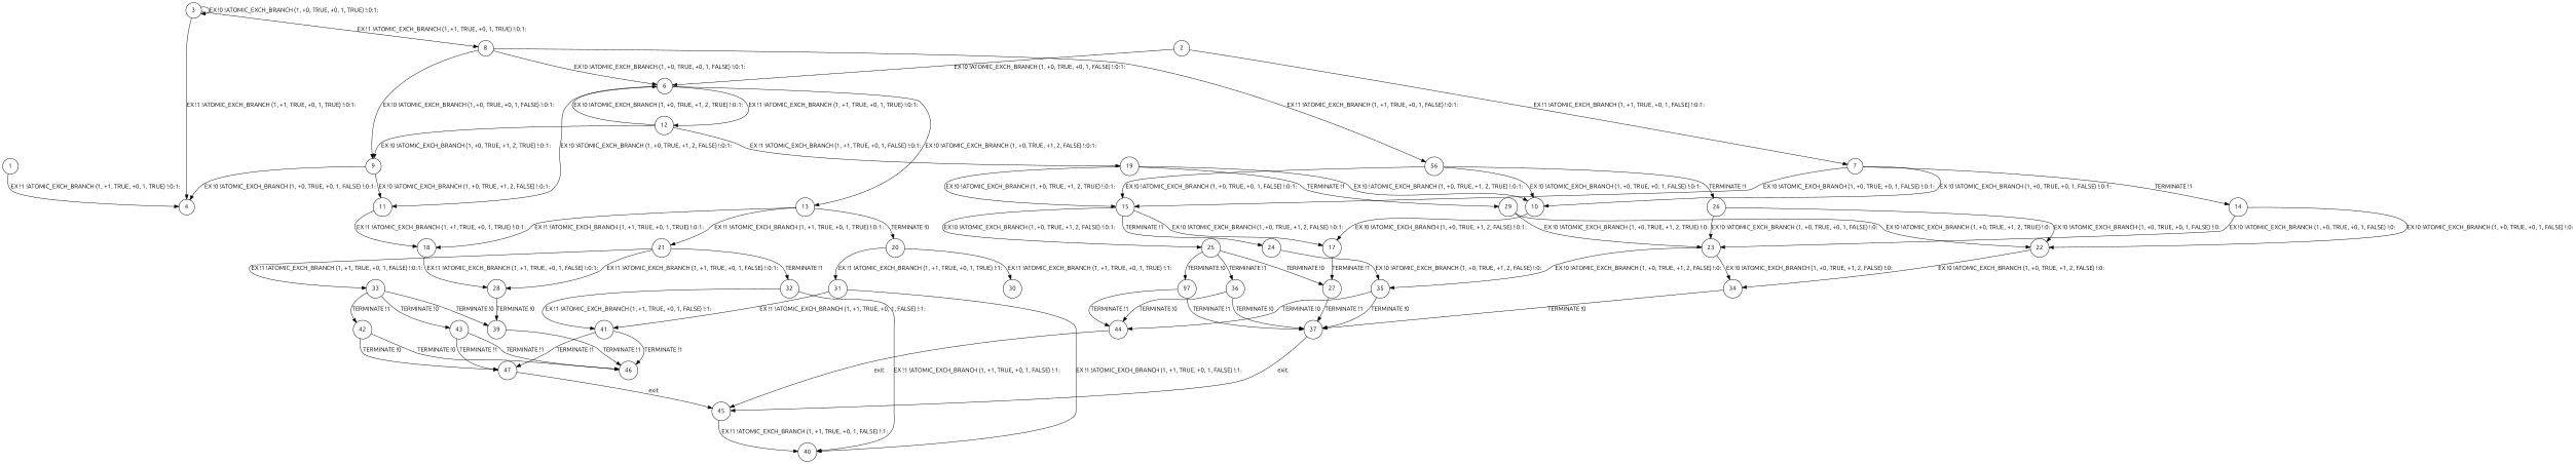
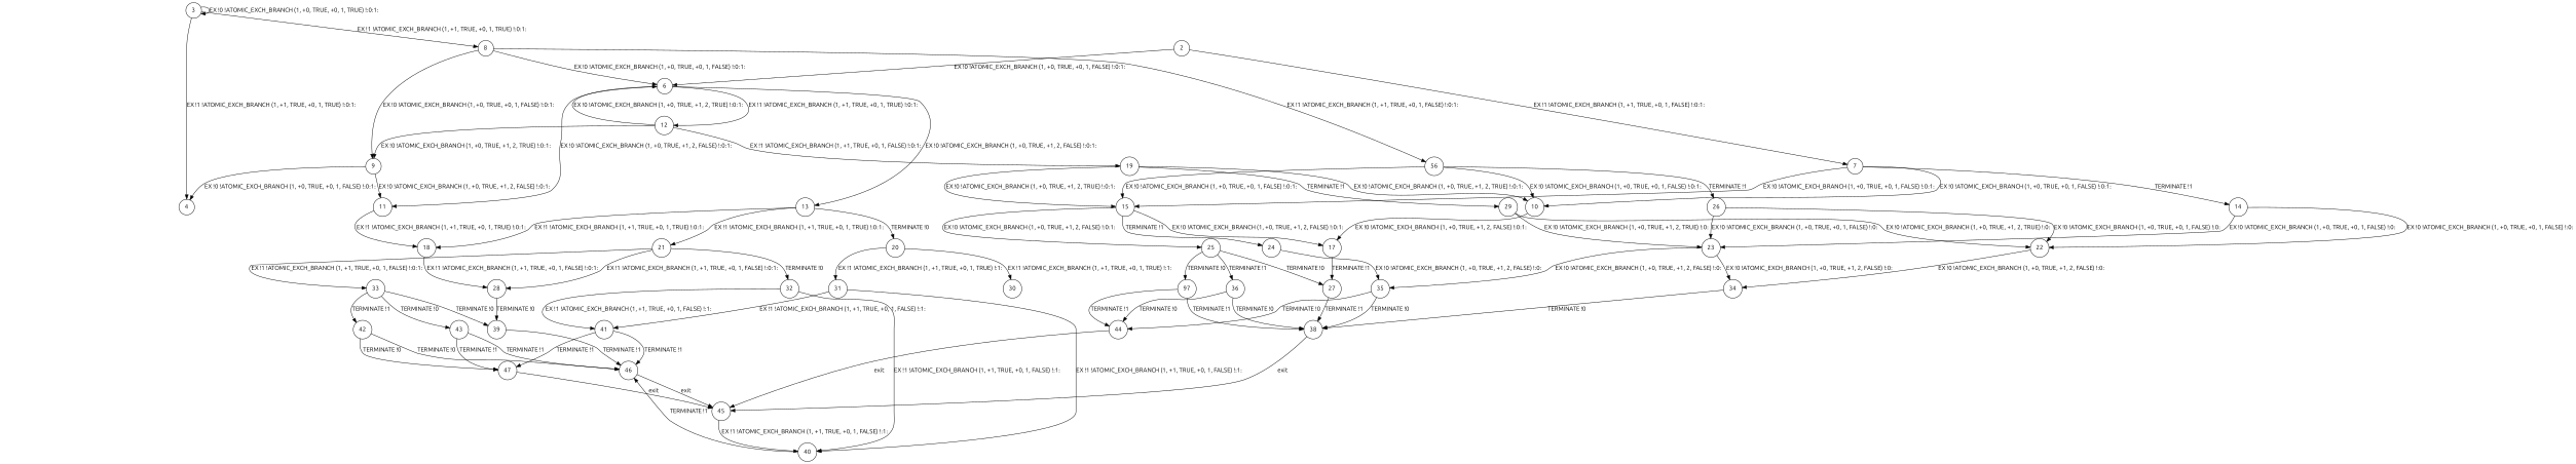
  digraph {
    fontname=Ubuntu
    node [fontname=Ubuntu shape=circle]
    edge [fontname=Ubuntu]
-   1
    4
    2
    6
    7
    3
    8
    11
    12
    13
    10
    14
    15
    9
    n15 [label=56]
    17
    18
    19
    20
    21
    22
    23
    24
    25
    26
    27
    28
    29
    30
    31
    32
    33
    34
    35
    36
    n36 [label=97]
-   38 [label=37]
+   38
    39
    40
    41
    42
    43
    44
    45
    46
    47
-   1 -> 4 [label="EX !1 !ATOMIC_EXCH_BRANCH (1, +1, TRUE, +0, 1, TRUE) !:0:1:"]
    2 -> 6 [label="EX !0 !ATOMIC_EXCH_BRANCH (1, +0, TRUE, +0, 1, FALSE) !:0:1:"]
    2 -> 7 [label="EX !1 !ATOMIC_EXCH_BRANCH (1, +1, TRUE, +0, 1, FALSE) !:0:1:"]
    6 -> 11 [label="EX !0 !ATOMIC_EXCH_BRANCH (1, +0, TRUE, +1, 2, FALSE) !:0:1:"]
    6 -> 12 [label="EX !1 !ATOMIC_EXCH_BRANCH (1, +1, TRUE, +0, 1, TRUE) !:0:1:"]
    6 -> 13 [label="EX !0 !ATOMIC_EXCH_BRANCH (1, +0, TRUE, +1, 2, FALSE) !:0:1:"]
    7 -> 10 [label="EX !0 !ATOMIC_EXCH_BRANCH (1, +0, TRUE, +0, 1, FALSE) !:0:1:"]
    7 -> 14 [label="TERMINATE !1"]
    7 -> 15 [label="EX !0 !ATOMIC_EXCH_BRANCH (1, +0, TRUE, +0, 1, FALSE) !:0:1:"]
    3 -> 4 [label="EX !1 !ATOMIC_EXCH_BRANCH (1, +1, TRUE, +0, 1, TRUE) !:0:1:"]
    3 -> 3 [label="EX !0 !ATOMIC_EXCH_BRANCH (1, +0, TRUE, +0, 1, TRUE) !:0:1:"]
    3 -> 8 [label="EX !1 !ATOMIC_EXCH_BRANCH (1, +1, TRUE, +0, 1, TRUE) !:0:1:"]
    8 -> 6 [label="EX !0 !ATOMIC_EXCH_BRANCH (1, +0, TRUE, +0, 1, FALSE) !:0:1:"]
    8 -> 9 [label="EX !0 !ATOMIC_EXCH_BRANCH (1, +0, TRUE, +0, 1, FALSE) !:0:1:"]
    8 -> n15 [label="EX !1 !ATOMIC_EXCH_BRANCH (1, +1, TRUE, +0, 1, FALSE) !:0:1:"]
    11 -> 18 [label="EX !1 !ATOMIC_EXCH_BRANCH (1, +1, TRUE, +0, 1, TRUE) !:0:1:"]
    12 -> 6 [label="EX !0 !ATOMIC_EXCH_BRANCH (1, +0, TRUE, +1, 2, TRUE) !:0:1:"]
    12 -> 9 [label="EX !0 !ATOMIC_EXCH_BRANCH (1, +0, TRUE, +1, 2, TRUE) !:0:1:"]
    12 -> 19 [label="EX !1 !ATOMIC_EXCH_BRANCH (1, +1, TRUE, +0, 1, FALSE) !:0:1:"]
    13 -> 18 [label="EX !1 !ATOMIC_EXCH_BRANCH (1, +1, TRUE, +0, 1, TRUE) !:0:1:"]
    13 -> 20 [label="TERMINATE !0"]
    13 -> 21 [label="EX !1 !ATOMIC_EXCH_BRANCH (1, +1, TRUE, +0, 1, TRUE) !:0:1:"]
    10 -> 17 [label="EX !0 !ATOMIC_EXCH_BRANCH (1, +0, TRUE, +1, 2, FALSE) !:0:1:"]
    14 -> 22 [label="EX !0 !ATOMIC_EXCH_BRANCH (1, +0, TRUE, +0, 1, FALSE) !:0:"]
    14 -> 23 [label="EX !0 !ATOMIC_EXCH_BRANCH (1, +0, TRUE, +0, 1, FALSE) !:0:"]
    15 -> 17 [label="EX !0 !ATOMIC_EXCH_BRANCH (1, +0, TRUE, +1, 2, FALSE) !:0:1:"]
    15 -> 24 [label="TERMINATE !1"]
    15 -> 25 [label="EX !0 !ATOMIC_EXCH_BRANCH (1, +0, TRUE, +1, 2, FALSE) !:0:1:"]
    9 -> 4 [label="EX !0 !ATOMIC_EXCH_BRANCH (1, +0, TRUE, +0, 1, FALSE) !:0:1:"]
    9 -> 11 [label="EX !0 !ATOMIC_EXCH_BRANCH (1, +0, TRUE, +1, 2, FALSE) !:0:1:"]
    n15 -> 10 [label="EX !0 !ATOMIC_EXCH_BRANCH (1, +0, TRUE, +0, 1, FALSE) !:0:1:"]
    n15 -> 15 [label="EX !0 !ATOMIC_EXCH_BRANCH (1, +0, TRUE, +0, 1, FALSE) !:0:1:"]
    n15 -> 26 [label="TERMINATE !1"]
    17 -> 27 [label="TERMINATE !1"]
    18 -> 28 [label="EX !1 !ATOMIC_EXCH_BRANCH (1, +1, TRUE, +0, 1, FALSE) !:0:1:"]
    19 -> 10 [label="EX !0 !ATOMIC_EXCH_BRANCH (1, +0, TRUE, +1, 2, TRUE) !:0:1:"]
    19 -> 15 [label="EX !0 !ATOMIC_EXCH_BRANCH (1, +0, TRUE, +1, 2, TRUE) !:0:1:"]
    19 -> 29 [label="TERMINATE !1"]
    20 -> 30 [label="EX !1 !ATOMIC_EXCH_BRANCH (1, +1, TRUE, +0, 1, TRUE) !:1:"]
    20 -> 31 [label="EX !1 !ATOMIC_EXCH_BRANCH (1, +1, TRUE, +0, 1, TRUE) !:1:"]
    21 -> 28 [label="EX !1 !ATOMIC_EXCH_BRANCH (1, +1, TRUE, +0, 1, FALSE) !:0:1:"]
-   21 -> 32 [label="TERMINATE !1"]
+   21 -> 32 [label="TERMINATE !0"]
    21 -> 33 [label="EX !1 !ATOMIC_EXCH_BRANCH (1, +1, TRUE, +0, 1, FALSE) !:0:1:"]
    22 -> 34 [label="EX !0 !ATOMIC_EXCH_BRANCH (1, +0, TRUE, +1, 2, FALSE) !:0:"]
    23 -> 34 [label="EX !0 !ATOMIC_EXCH_BRANCH (1, +0, TRUE, +1, 2, FALSE) !:0:"]
    23 -> 35 [label="EX !0 !ATOMIC_EXCH_BRANCH (1, +0, TRUE, +1, 2, FALSE) !:0:"]
    24 -> 35 [label="EX !0 !ATOMIC_EXCH_BRANCH (1, +0, TRUE, +1, 2, FALSE) !:0:"]
    25 -> 27 [label="TERMINATE !0"]
    25 -> 36 [label="TERMINATE !1"]
    25 -> n36 [label="TERMINATE !0"]
    26 -> 22 [label="EX !0 !ATOMIC_EXCH_BRANCH (1, +0, TRUE, +0, 1, FALSE) !:0:"]
    26 -> 23 [label="EX !0 !ATOMIC_EXCH_BRANCH (1, +0, TRUE, +0, 1, FALSE) !:0:"]
    27 -> 38 [label="TERMINATE !1"]
    28 -> 39 [label="TERMINATE !0"]
    29 -> 22 [label="EX !0 !ATOMIC_EXCH_BRANCH (1, +0, TRUE, +1, 2, TRUE) !:0:"]
    29 -> 23 [label="EX !0 !ATOMIC_EXCH_BRANCH (1, +0, TRUE, +1, 2, TRUE) !:0:"]
    31 -> 40 [label="EX !1 !ATOMIC_EXCH_BRANCH (1, +1, TRUE, +0, 1, FALSE) !:1:"]
    31 -> 41 [label="EX !1 !ATOMIC_EXCH_BRANCH (1, +1, TRUE, +0, 1, FALSE) !:1:"]
    32 -> 40 [label="EX !1 !ATOMIC_EXCH_BRANCH (1, +1, TRUE, +0, 1, FALSE) !:1:"]
    32 -> 41 [label="EX !1 !ATOMIC_EXCH_BRANCH (1, +1, TRUE, +0, 1, FALSE) !:1:"]
    33 -> 39 [label="TERMINATE !0"]
    33 -> 42 [label="TERMINATE !1"]
    33 -> 43 [label="TERMINATE !0"]
    34 -> 38 [label="TERMINATE !0"]
    35 -> 38 [label="TERMINATE !0"]
    35 -> 44 [label="TERMINATE !0"]
    36 -> 38 [label="TERMINATE !0"]
    36 -> 44 [label="TERMINATE !0"]
    n36 -> 38 [label="TERMINATE !1"]
    n36 -> 44 [label="TERMINATE !1"]
    38 -> 45 [label=exit]
    39 -> 46 [label="TERMINATE !1"]
+   40 -> 46 [label="TERMINATE !1"]
    41 -> 46 [label="TERMINATE !1"]
    41 -> 47 [label="TERMINATE !1"]
    42 -> 46 [label="TERMINATE !0"]
    42 -> 47 [label="TERMINATE !0"]
    43 -> 46 [label="TERMINATE !1"]
    43 -> 47 [label="TERMINATE !1"]
    44 -> 45 [label=exit]
    45 -> 40 [label="EX !1 !ATOMIC_EXCH_BRANCH (1, +1, TRUE, +0, 1, FALSE) !:1:"]
+   46 -> 45 [label=exit]
    47 -> 45 [label=exit]
  }
